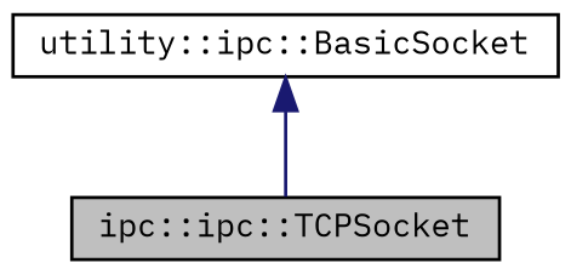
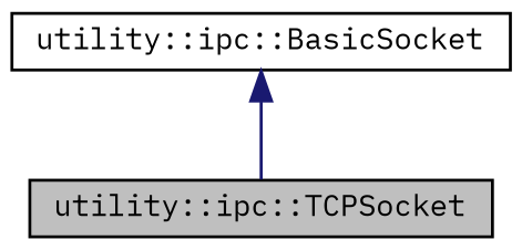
  digraph {
    fontname="IBM Plex Mono"
    node [color=black fontname="IBM Plex Mono" fontsize=10 shape=record style=filled]
-   n1 [fillcolor=grey75 fontcolor=black height=0.2 label="ipc::ipc::TCPSocket" width=0.4]
+   n1 [fillcolor=grey75 fontcolor=black height=0.2 label="utility::ipc::TCPSocket" width=0.4]
    n2 [fillcolor=white height=0.2 label="utility::ipc::BasicSocket" width=0.4]
    n2 -> n1 [color=midnightblue dir=back fontname="IBM Plex Mono" fontsize=10 labelfontname=Helvetica labelfontsize=10 style=solid]
  }
